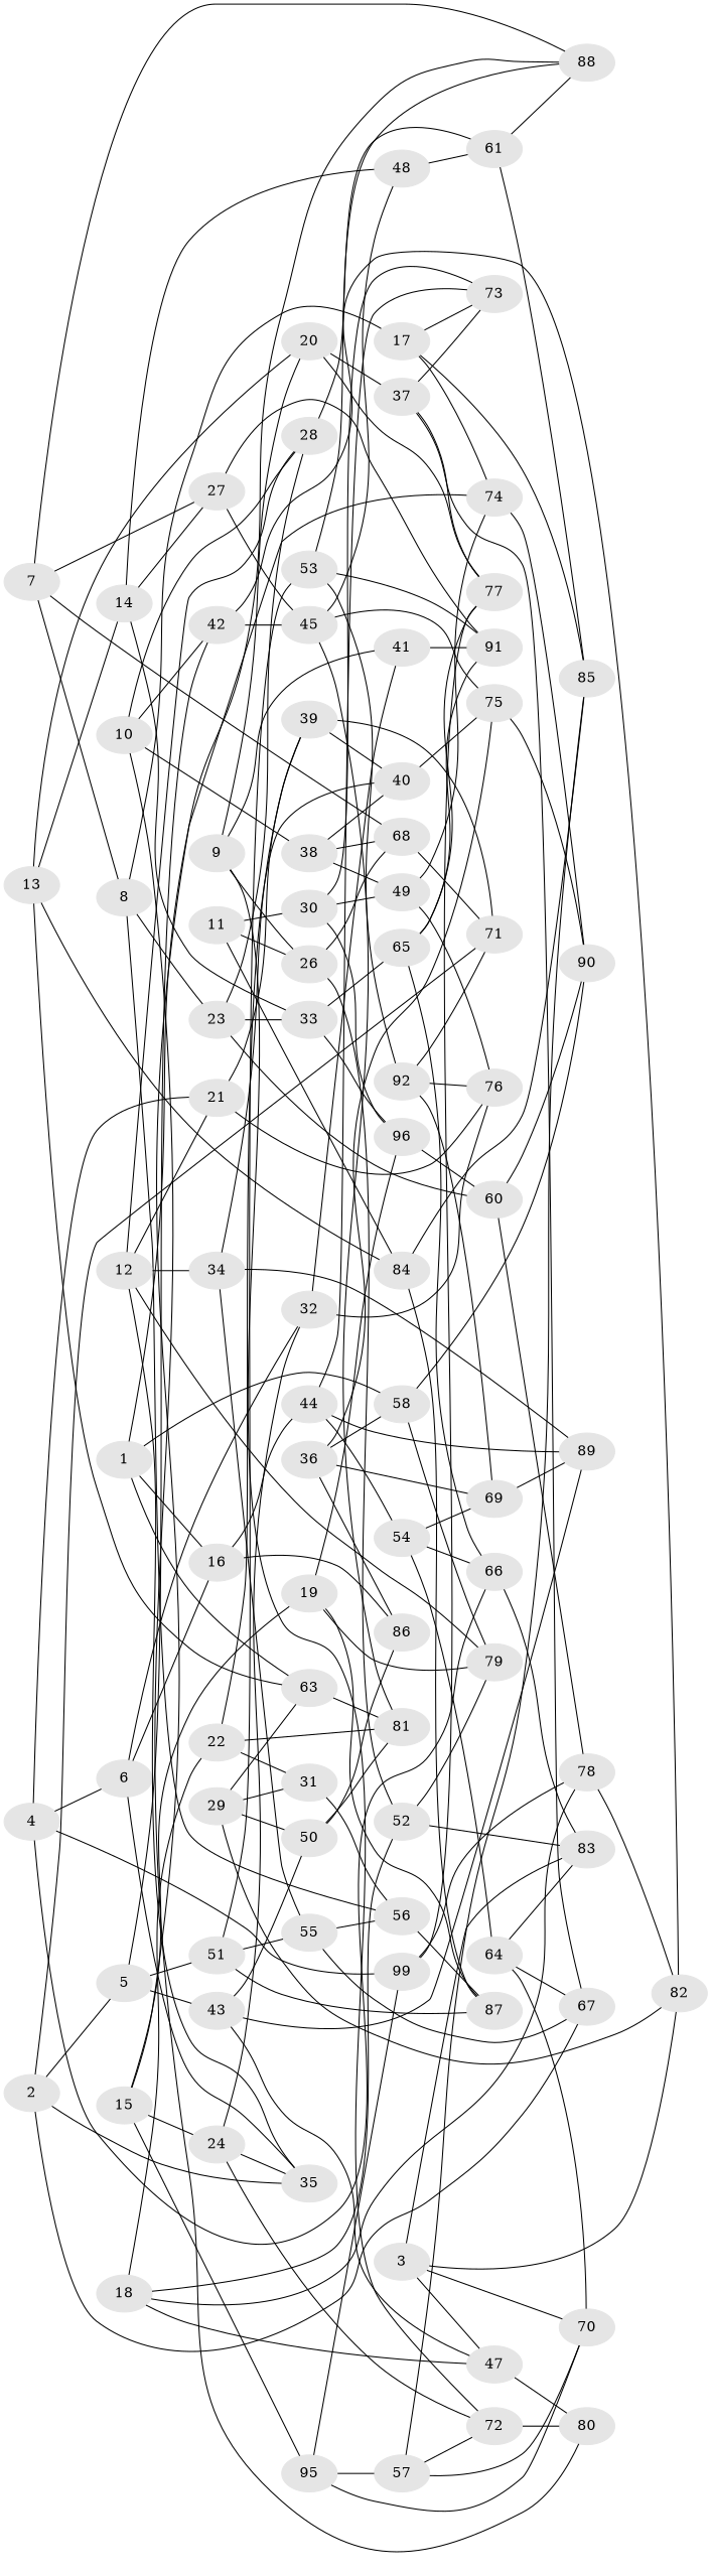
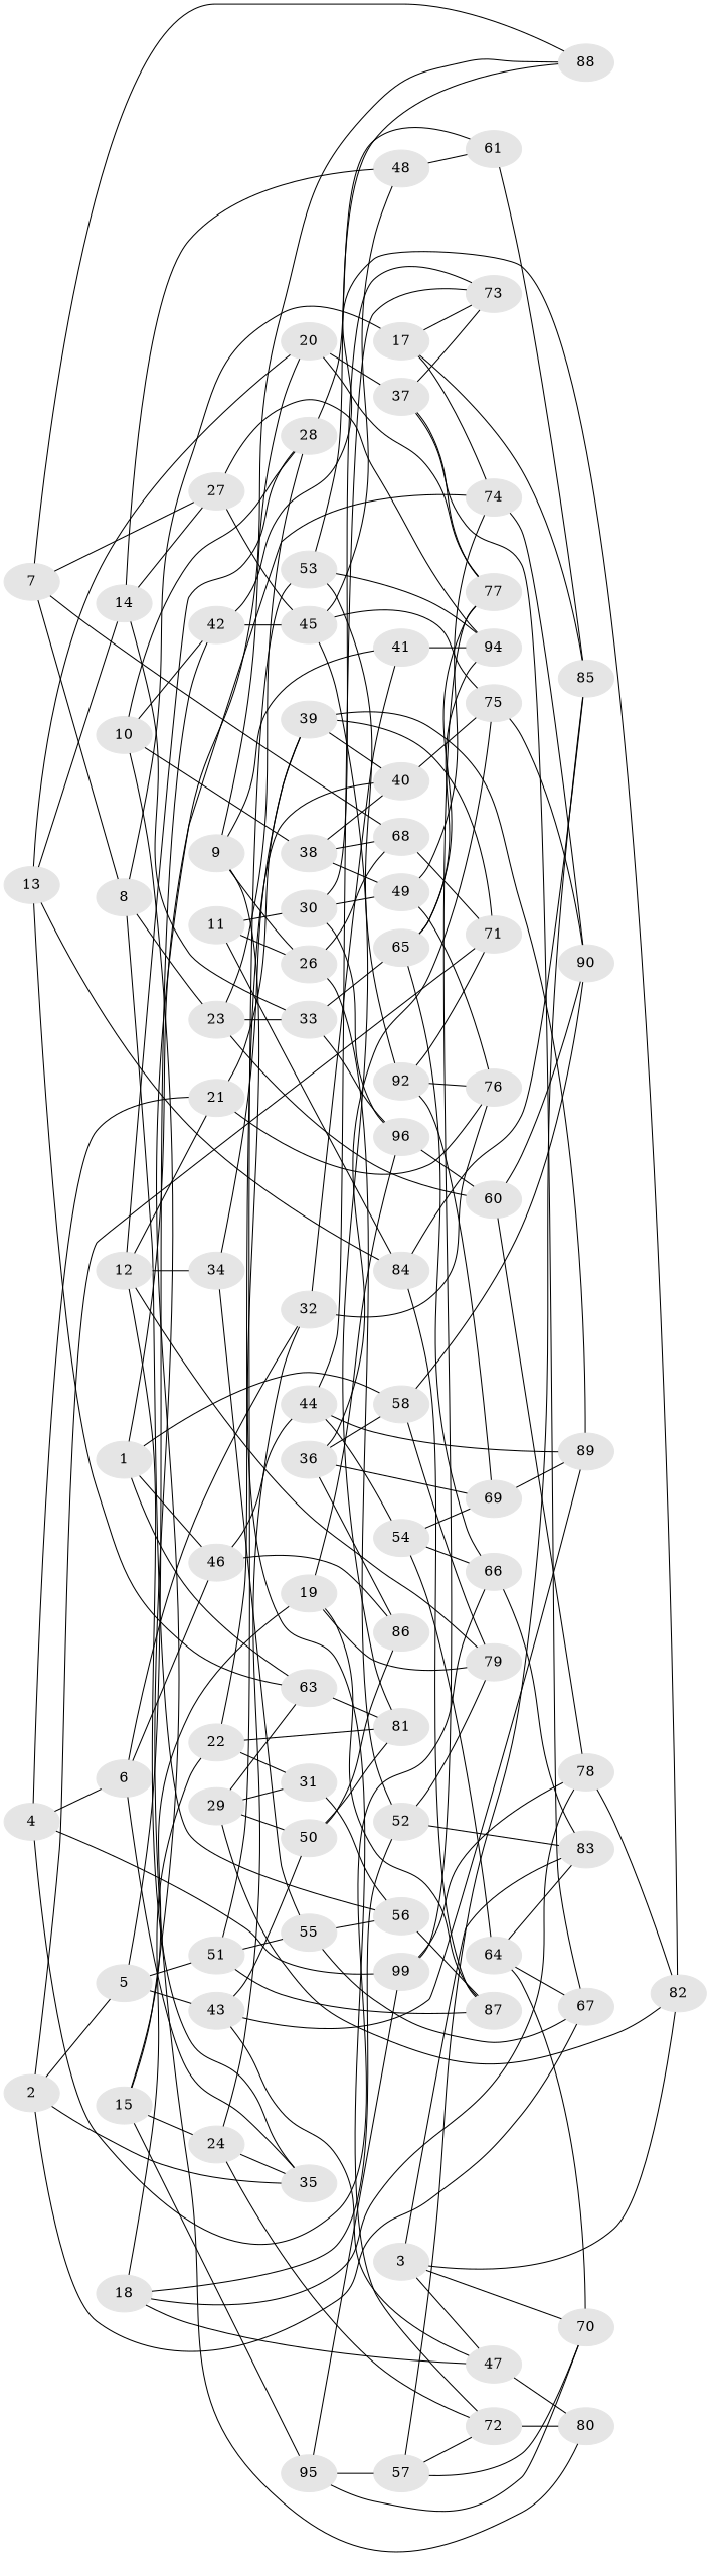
  graph {
    rankdir=LR
    node [color=gray90 style=filled]
    1
-   16
+   16 [label=46]
    58
    63
    74
    44
    86
    79
    90
    81
    2
    5
    35
    67
    71
    42
    43
    51
    3
    47
    70
    82
    83
    80
    4
    6
    21
    n28 [label=99]
    66
    32
    39
    76
    78
    77
    45
    50
    89
    87
    55
    53
    41
    7
    8
    27
    68
    88
    17
    23
    56
-   91
+   91 [label=94]
    73
    85
    28
    33
    60
    9
    20
    26
    72
    37
    52
    10
    38
    61
    40
    49
    11
    30
    84
    n70 [label=96]
    12
    34
    13
    14
    48
    65
    15
    19
    24
    n80 [label=95]
    57
    54
    18
    22
    31
    75
    29
    36
    69
    64
    n91 [label=92]
    1 -- 16
    1 -- 58
    1 -- 63
    1 -- 74
    16 -- 44
    16 -- 86
    58 -- 79
    58 -- 90
    63 -- 81
    74 -- 90
    44 -- 89
    44 -- 73
    44 -- 54
    2 -- 5
    2 -- 35
    2 -- 67
    2 -- 71
    5 -- 42
    5 -- 43
    5 -- 51
    42 -- 82
    42 -- 45
    43 -- 47
    43 -- 50
    43 -- 89
    51 -- 87
    51 -- 55
    51 -- 53
    3 -- 47
    3 -- 70
    3 -- 82
    3 -- 83
    47 -- 80
    4 -- 6
    4 -- 21
    4 -- n28
    4 -- 66
    6 -- 16
    6 -- 35
    6 -- 32
    21 -- 39
    21 -- 76
    n28 -- 78
    n28 -- 77
    66 -- 83
    32 -- 76
    32 -- 41
    39 -- 71
    39 -- 40
    78 -- 82
    45 -- 81
    45 -- 48
    45 -- 75
    50 -- 86
    50 -- 81
    55 -- 67
    55 -- 56
    53 -- 88
    53 -- 91
    53 -- n91
    41 -- 91
    7 -- 8
    7 -- 27
    7 -- 68
    7 -- 88
    8 -- 17
    8 -- 23
    8 -- 56
    27 -- 45
    27 -- 91
    68 -- 71
    17 -- 74
    17 -- 73
    17 -- 85
    23 -- 28
    23 -- 33
    23 -- 60
    56 -- 87
    28 -- 61
    33 -- n70
    33 -- 65
    60 -- 90
    60 -- 78
    9 -- 41
    9 -- 20
    9 -- 26
    9 -- 72
    20 -- 77
    20 -- 37
    26 -- 68
    26 -- 52
    72 -- 80
    37 -- 67
    37 -- 77
    37 -- 73
    52 -- 79
    52 -- 83
    10 -- 42
    10 -- 80
    10 -- 28
    10 -- 38
    38 -- 68
    38 -- 40
    38 -- 49
-   61 -- 88
    61 -- 85
    40 -- 75
    49 -- 74
    49 -- 76
    11 -- 26
    11 -- 30
    11 -- 84
    30 -- 73
    30 -- 49
    30 -- n70
    84 -- 87
    84 -- 85
    n70 -- 60
    12 -- 79
    12 -- 35
    12 -- 21
    12 -- 28
    12 -- 34
    34 -- 39
-   34 -- 89
+   39 -- 89
    34 -- 55
    13 -- 63
    13 -- 20
    13 -- 84
    13 -- 14
    14 -- 27
    14 -- 33
    14 -- 48
    48 -- 61
    65 -- 66
    65 -- 77
    65 -- 91
    15 -- 88
    15 -- 19
    15 -- 24
    15 -- n80
    19 -- 79
    19 -- 87
    19 -- n70
    24 -- 35
    24 -- 32
    24 -- 72
    n80 -- 70
    n80 -- n28
    n80 -- 57
    57 -- 70
    57 -- 85
    57 -- 72
    54 -- 66
    54 -- 69
    54 -- 64
    18 -- 47
    18 -- 78
    18 -- 52
    18 -- 22
    22 -- 81
    22 -- 40
    22 -- 31
    31 -- 56
    75 -- 90
    29 -- 63
    29 -- 82
    29 -- 50
    29 -- 31
    36 -- 58
    36 -- 86
    36 -- 75
    36 -- 69
    69 -- 89
    64 -- 67
    64 -- 70
    64 -- 83
    n91 -- 71
    n91 -- 76
    n91 -- 69
  }
